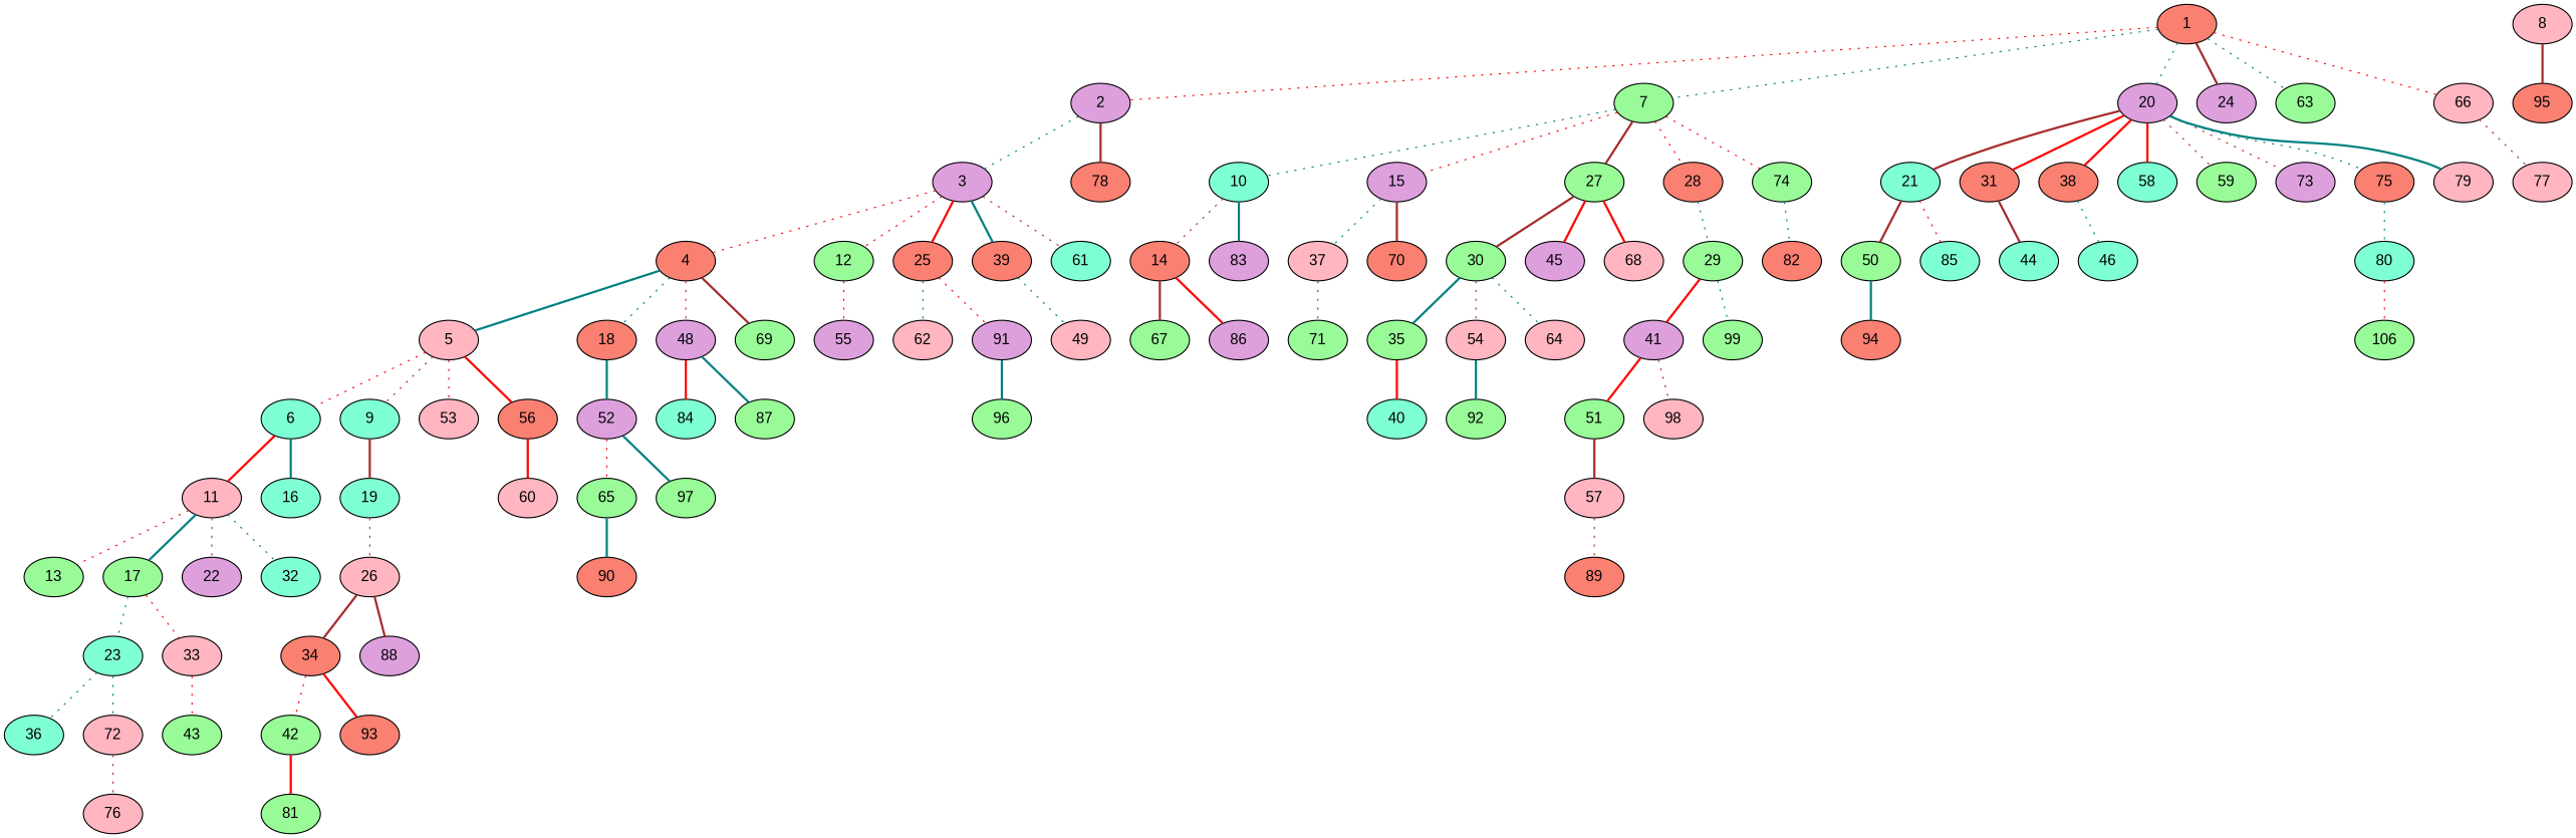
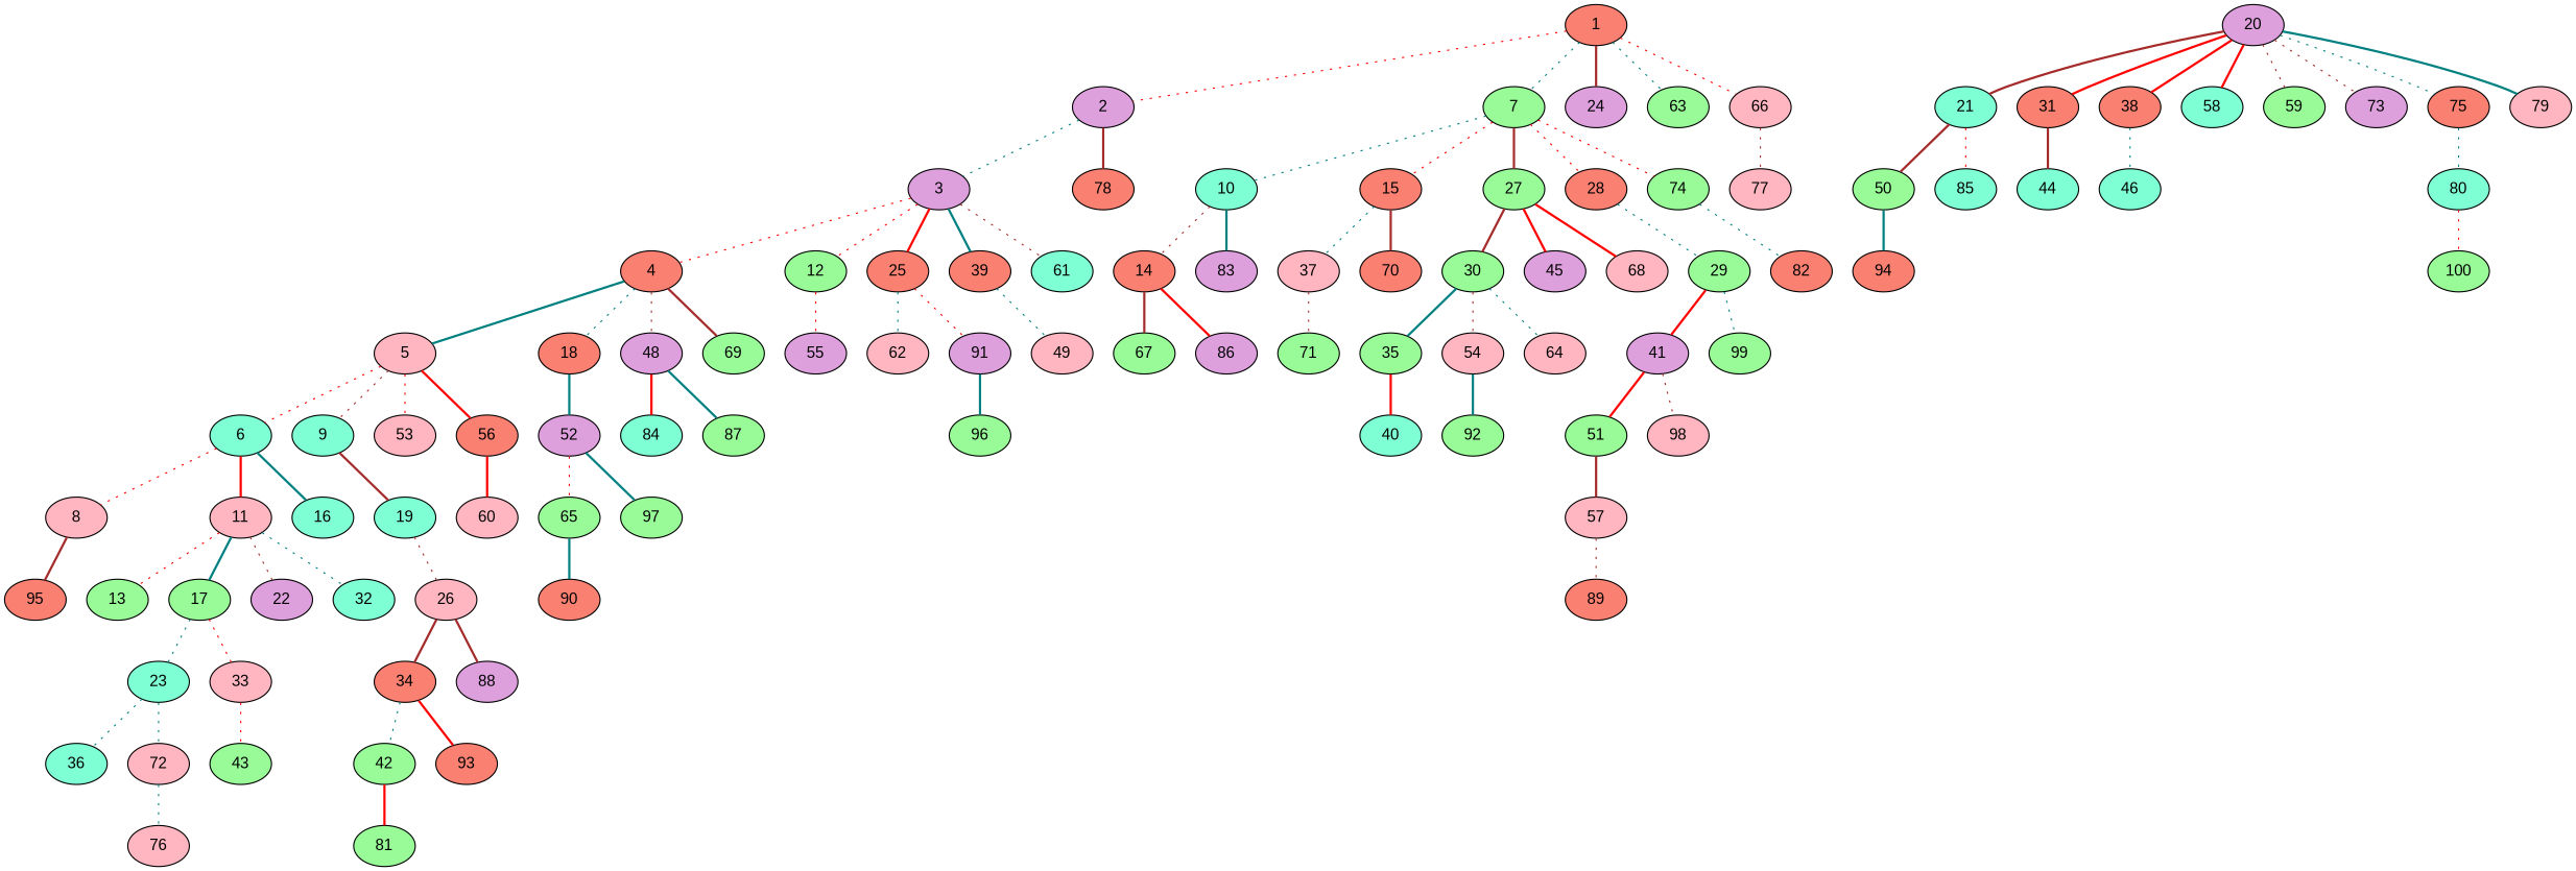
  graph {
    fontname="Liberation Sans"
    node [fillcolor=palegreen fontname="Liberation Sans" style=filled]
    edge [color=teal fontname="Liberation Sans" style=dotted]
    1 [fillcolor=salmon]
    2 [fillcolor=plum]
    7
    20 [fillcolor=plum]
    24 [fillcolor=plum]
    63
    66 [fillcolor=lightpink]
    3 [fillcolor=plum]
    78 [fillcolor=salmon]
    10 [fillcolor=aquamarine]
-   15 [fillcolor=plum]
+   15 [fillcolor=salmon]
    27
    28 [fillcolor=salmon]
    74
    21 [fillcolor=aquamarine]
    31 [fillcolor=salmon]
    38 [fillcolor=salmon]
    58 [fillcolor=aquamarine]
    59
    73 [fillcolor=plum]
    75 [fillcolor=salmon]
    79 [fillcolor=lightpink]
    77 [fillcolor=lightpink]
    4 [fillcolor=salmon]
    12
    25 [fillcolor=salmon]
    39 [fillcolor=salmon]
    61 [fillcolor=aquamarine]
    14 [fillcolor=salmon]
    83 [fillcolor=plum]
    37 [fillcolor=lightpink]
    70 [fillcolor=salmon]
    30
    45 [fillcolor=plum]
    68 [fillcolor=lightpink]
    29
    82 [fillcolor=salmon]
    50
    85 [fillcolor=aquamarine]
    44 [fillcolor=aquamarine]
    46 [fillcolor=aquamarine]
    80 [fillcolor=aquamarine]
    5 [fillcolor=lightpink]
    18 [fillcolor=salmon]
    48 [fillcolor=plum]
    69
    55 [fillcolor=plum]
    62 [fillcolor=lightpink]
    91 [fillcolor=plum]
    49 [fillcolor=lightpink]
    6 [fillcolor=aquamarine]
    9 [fillcolor=aquamarine]
    53 [fillcolor=lightpink]
    56 [fillcolor=salmon]
    52 [fillcolor=plum]
    84 [fillcolor=aquamarine]
    87
    96
    8 [fillcolor=lightpink]
    11 [fillcolor=lightpink]
    16 [fillcolor=aquamarine]
    19 [fillcolor=aquamarine]
    60 [fillcolor=lightpink]
    65
    97
    95 [fillcolor=salmon]
    13
    17
    22 [fillcolor=plum]
    32 [fillcolor=aquamarine]
    26 [fillcolor=lightpink]
    23 [fillcolor=aquamarine]
    33 [fillcolor=lightpink]
    67
    86 [fillcolor=plum]
    71
    35
    54 [fillcolor=lightpink]
    64 [fillcolor=lightpink]
    41 [fillcolor=plum]
    99
    34 [fillcolor=salmon]
    88 [fillcolor=plum]
    36 [fillcolor=aquamarine]
    72 [fillcolor=lightpink]
    43
    76 [fillcolor=lightpink]
    90 [fillcolor=salmon]
    42
    93 [fillcolor=salmon]
    94 [fillcolor=salmon]
-   100 [label=106]
+   100
    81
    40 [fillcolor=aquamarine]
    92
    51
    98 [fillcolor=lightpink]
    57 [fillcolor=lightpink]
    89 [fillcolor=salmon]
    1 -- 2 [color=red]
    1 -- 7
-   1 -- 20
    1 -- 24 [color=brown style=bold]
    1 -- 63
    1 -- 66 [color=red]
    2 -- 3
    2 -- 78 [color=brown style=bold]
    7 -- 10
    7 -- 15 [color=red]
    7 -- 27 [color=brown style=bold]
    7 -- 28 [color=red]
    7 -- 74 [color=red]
    20 -- 21 [color=brown style=bold]
    20 -- 31 [color=red style=bold]
    20 -- 38 [color=red style=bold]
    20 -- 58 [color=red style=bold]
    20 -- 59 [color=brown]
    20 -- 73 [color=brown]
    20 -- 75
    20 -- 79 [style=bold]
    66 -- 77 [color=brown]
    3 -- 4 [color=red]
    3 -- 12 [color=red]
    3 -- 25 [color=red style=bold]
    3 -- 39 [style=bold]
    3 -- 61 [color=brown]
    10 -- 14 [color=brown]
    10 -- 83 [style=bold]
    15 -- 37
    15 -- 70 [color=brown style=bold]
    27 -- 30 [color=brown style=bold]
    27 -- 45 [color=red style=bold]
    27 -- 68 [color=red style=bold]
    28 -- 29
    74 -- 82
    21 -- 50 [color=brown style=bold]
    21 -- 85 [color=red]
    31 -- 44 [color=brown style=bold]
    38 -- 46
    75 -- 80
    4 -- 5 [style=bold]
    4 -- 18
    4 -- 48 [color=brown]
    4 -- 69 [color=brown style=bold]
    12 -- 55 [color=red]
    25 -- 62
    25 -- 91 [color=red]
    39 -- 49
    14 -- 67 [color=brown style=bold]
    14 -- 86 [color=red style=bold]
    37 -- 71 [color=brown]
    30 -- 35 [style=bold]
    30 -- 54 [color=brown]
    30 -- 64
    29 -- 41 [color=red style=bold]
    29 -- 99
    50 -- 94 [style=bold]
    80 -- 100 [color=red]
    5 -- 6 [color=red]
    5 -- 9 [color=brown]
    5 -- 53 [color=red]
    5 -- 56 [color=red style=bold]
    18 -- 52 [style=bold]
    48 -- 84 [color=red style=bold]
    48 -- 87 [style=bold]
    91 -- 96 [style=bold]
+   6 -- 8 [color=red]
    6 -- 11 [color=red style=bold]
    6 -- 16 [style=bold]
    9 -- 19 [color=brown style=bold]
    56 -- 60 [color=red style=bold]
    52 -- 65 [color=red]
    52 -- 97 [style=bold]
    8 -- 95 [color=brown style=bold]
    11 -- 13 [color=red]
    11 -- 17 [style=bold]
    11 -- 22 [color=brown]
    11 -- 32
    19 -- 26 [color=brown]
    65 -- 90 [style=bold]
    17 -- 23
    17 -- 33 [color=red]
    26 -- 34 [color=brown style=bold]
    26 -- 88 [color=brown style=bold]
    23 -- 36
    23 -- 72
    33 -- 43 [color=red]
    35 -- 40 [color=red style=bold]
    54 -- 92 [style=bold]
    41 -- 51 [color=red style=bold]
    41 -- 98 [color=brown]
-   34 -- 42 [color=red]
+   34 -- 42
    34 -- 93 [color=red style=bold]
-   72 -- 76 [color=brown]
+   72 -- 76
    42 -- 81 [color=red style=bold]
    51 -- 57 [color=brown style=bold]
    57 -- 89 [color=brown]
  }
